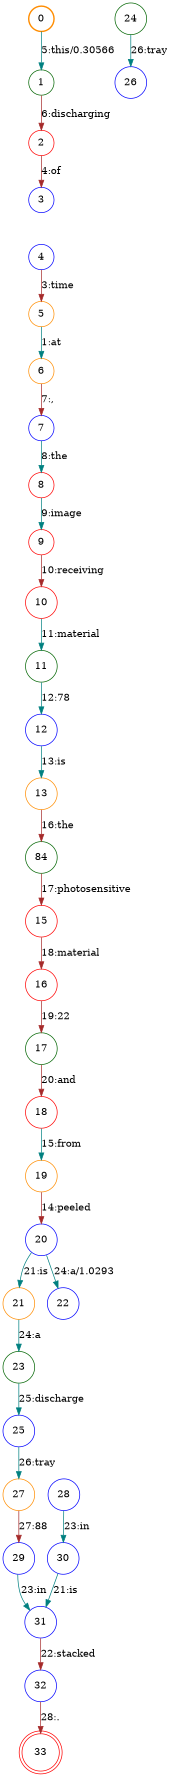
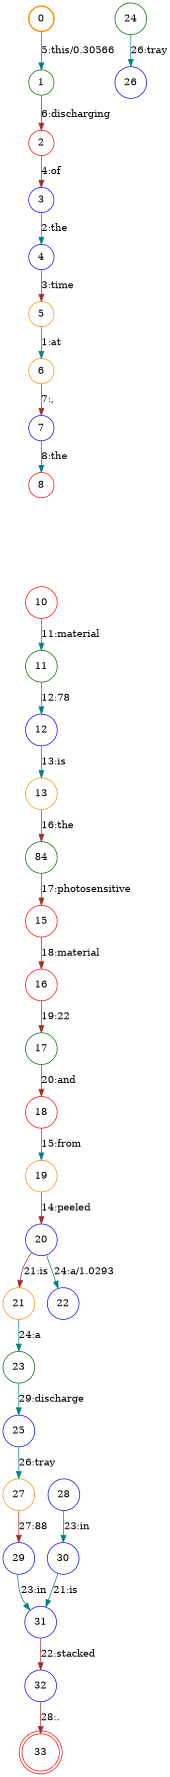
  digraph {
    nodesep=0.25
    rankdir=TB
    ranksep=0.4
    node [color=blue fontsize=14 shape=circle style=solid]
    edge [color=teal fontsize=14]
    n1 [color=darkorange label=0 style=bold]
    n2 [color=darkgreen label=1]
    n3 [color=red label=2]
    n4 [label=3]
    n5 [label=4]
    n6 [color=darkorange label=5]
    n7 [color=darkorange label=6]
    n8 [label=7]
    n9 [color=red label=8]
-   n10 [color=red label=9]
    n11 [color=red label=10]
    n12 [color=darkgreen label=11]
    n13 [label=12]
    n14 [color=darkorange label=13]
    n15 [color=darkgreen label=84]
    n16 [color=red label=15]
    n17 [color=red label=16]
    n18 [color=darkgreen label=17]
    n19 [color=red label=18]
    n20 [color=darkorange label=19]
    n21 [label=20]
    n22 [color=darkorange label=21]
    n23 [label=22]
    n24 [color=darkgreen label=23]
    n25 [label=25]
    n26 [color=darkgreen label=24]
    n27 [label=26]
    n28 [color=darkorange label=27]
    n29 [label=29]
    n30 [label=28]
    n31 [label=30]
    n32 [label=31]
    n33 [label=32]
    n34 [color=red label=33 shape=doublecircle]
    n1 -> n2 [label="5:this/0.30566"]
    n2 -> n3 [color=brown label="6:discharging"]
    n3 -> n4 [color=brown label="4:of"]
+   n4 -> n5 [label="2:the"]
    n5 -> n6 [color=brown label="3:time"]
    n6 -> n7 [label="1:at"]
    n7 -> n8 [color=brown label="7:,"]
    n8 -> n9 [label="8:the"]
-   n9 -> n10 [label="9:image"]
-   n10 -> n11 [color=brown label="10:receiving"]
    n11 -> n12 [label="11:material"]
    n12 -> n13 [label="12:78"]
    n13 -> n14 [label="13:is"]
    n14 -> n15 [color=brown label="16:the"]
    n15 -> n16 [color=brown label="17:photosensitive"]
    n16 -> n17 [color=brown label="18:material"]
    n17 -> n18 [color=brown label="19:22"]
    n18 -> n19 [color=brown label="20:and"]
    n19 -> n20 [label="15:from"]
    n20 -> n21 [color=brown label="14:peeled"]
-   n21 -> n22 [label="21:is"]
+   n21 -> n22 [color=brown label="21:is"]
    n21 -> n23 [label="24:a/1.0293"]
    n22 -> n24 [label="24:a"]
-   n24 -> n25 [label="25:discharge"]
+   n24 -> n25 [label="29:discharge"]
    n25 -> n28 [label="26:tray"]
    n26 -> n27 [label="26:tray"]
    n28 -> n29 [color=brown label="27:88"]
    n29 -> n32 [label="23:in"]
    n30 -> n31 [label="23:in"]
    n31 -> n32 [label="21:is"]
    n32 -> n33 [color=brown label="22:stacked"]
    n33 -> n34 [color=brown label="28:."]
  }
